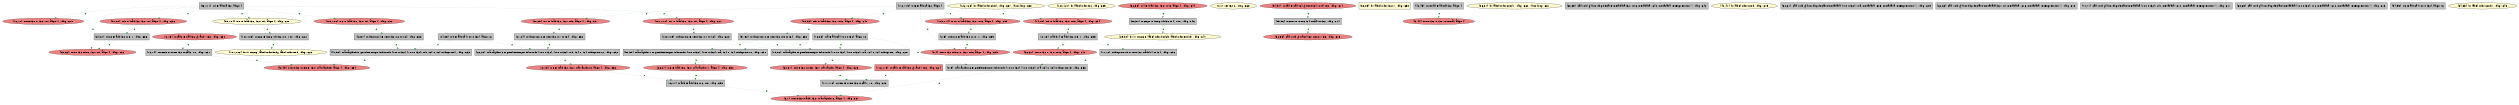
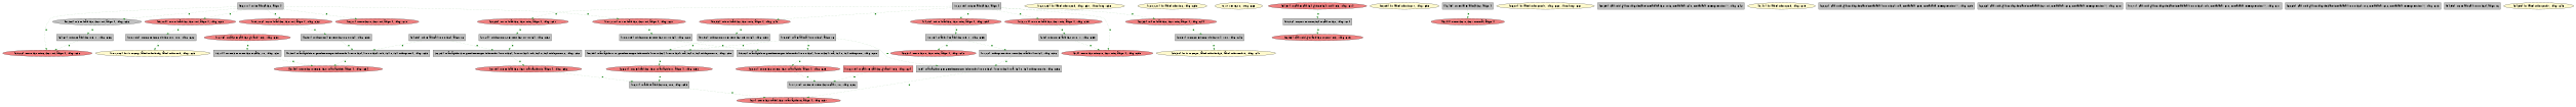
  digraph {
    node [fillcolor=grey shape=ellipse style=filled]
    edge [color=forestgreen fontcolor=forestgreen style=dotted]
    n1 [label="[100/103]  %cmp = icmp ult i32 %0, 100, !dbg !622" shape=rectangle]
    n2 [fillcolor=lemonchiffon label="[101/102]  br i1 %cmp, label %for.body, label %for.end, !dbg !623"]
    n3 [fillcolor=lightcoral label="[80/81]  store i32 %rem, i32* %arrayidx, align 4, !dbg !629"]
    n4 [label="[117/118]  %rem = urem i32 %call1, 10, !dbg !626" shape=rectangle]
    n5 [fillcolor=lightcoral label="[65/66]  store i32 %inc, i32* %i, align 4, !dbg !636"]
    n6 [fillcolor=lightcoral label="[105/106]  %2 = load i32, i32* %i, align 4, !dbg !632"]
    n7 [label="[46/51]  %idxprom4 = zext i32 %2 to i64, !dbg !633" shape=rectangle]
    n8 [label="[47/50]  %arrayidx5 = getelementptr inbounds [100 x i32], [100 x i32]* %b, i64 0, i64 %idxprom4, !dbg !633" shape=rectangle]
    n9 [fillcolor=lightcoral label="[48/49]  store i32 %rem3, i32* %arrayidx5, align 4, !dbg !634"]
    n10 [fillcolor=lightcoral label="[14/15]  %9 = load i32, i32* %i6, align 4, !dbg !654"]
    n11 [label="[10/13]  %add14 = add i32 %9, 1, !dbg !655" shape=rectangle]
    n12 [label="[11/12]  %idxprom15 = zext i32 %add14 to i64, !dbg !656" shape=rectangle]
    n13 [fillcolor=lightcoral label="[36/37]  store i32 0, i32* %i6, align 4, !dbg !642"]
    n14 [fillcolor=lemonchiffon label="[122/123]  br label %for.cond, !dbg !637, !llvm.loop !638"]
    n15 [fillcolor=lemonchiffon label="[120/121]  br label %for.inc, !dbg !635"]
    n16 [label="[28/31]  %cmp8 = icmp ult i32 %4, 100, !dbg !646" shape=rectangle]
    n17 [fillcolor=lemonchiffon label="[29/30]  br i1 %cmp8, label %for.body9, label %for.end19, !dbg !647"]
    n18 [label="[8/9]  %arrayidx16 = getelementptr inbounds [100 x i32], [100 x i32]* %a, i64 0, i64 %idxprom15, !dbg !656" shape=rectangle]
    n19 [fillcolor=lemonchiffon label="[0/1]  ret i32 0, !dbg !663"]
    n20 [label="[2/5]  %inc18 = add i32 %10, 1, !dbg !659" shape=rectangle]
    n21 [fillcolor=lightcoral label="[3/4]  store i32 %inc18, i32* %i6, align 4, !dbg !659"]
-   n22 [fillcolor=lightcoral label="[97/98]  %3 = load i32, i32* %i, align 4, !dbg !636"]
+   n22 [label="[97/98]  %3 = load i32, i32* %i, align 4, !dbg !636"]
    n23 [label="[64/67]  %inc = add i32 %3, 1, !dbg !636" shape=rectangle]
    n24 [label="[21/24]  %idxprom12 = zext i32 %7 to i64, !dbg !652" shape=rectangle]
    n25 [label="[22/23]  %arrayidx13 = getelementptr inbounds [100 x i32], [100 x i32]* %b, i64 0, i64 %idxprom12, !dbg !652" shape=rectangle]
    n26 [fillcolor=lightcoral label="[18/19]  %8 = load i32, i32* %arrayidx13, align 4, !dbg !652"]
    n27 [fillcolor=lightcoral label="[107/110]  %1 = load i32, i32* %i, align 4, !dbg !627"]
    n28 [label="[108/109]  %idxprom = zext i32 %1 to i64, !dbg !628" shape=rectangle]
    n29 [label="[79/82]  %arrayidx = getelementptr inbounds [100 x i32], [100 x i32]* %a, i64 0, i64 %idxprom, !dbg !628" shape=rectangle]
-   n30 [fillcolor=lemonchiffon label="[99/104]  %0 = load i32, i32* %i, align 4, !dbg !620"]
+   n30 [fillcolor=lightcoral label="[99/104]  %0 = load i32, i32* %i, align 4, !dbg !620"]
    n31 [label="[58/59]  %arrayidx11 = getelementptr inbounds [100 x i32], [100 x i32]* %a, i64 0, i64 %idxprom10, !dbg !650" shape=rectangle]
    n32 [fillcolor=lightcoral label="[26/27]  %6 = load i32, i32* %arrayidx11, align 4, !dbg !650"]
    n33 [label="[16/17]  %add = add i32 %6, %8, !dbg !653" shape=rectangle]
    n34 [fillcolor=lightcoral label="[6/7]  store i32 %add, i32* %arrayidx16, align 4, !dbg !657"]
    n35 [fillcolor=lightcoral label="[54/57]  %call = call i64 @time(i64* null) #3, !dbg !614"]
    n36 [label="[55/56]  %conv = trunc i64 %call to i32, !dbg !614" shape=rectangle]
    n37 [fillcolor=lightcoral label="[52/53]  call void @srand(i32 %conv) #3, !dbg !615"]
    n38 [label="[84/85]  %b = alloca [100 x i32], align 16" shape=rectangle]
-   n39 [fillcolor=lemonchiffon label="[88/89]  br label %for.inc17, !dbg !658" shape=box]
+   n39 [fillcolor=lemonchiffon label="[88/89]  br label %for.inc17, !dbg !658"]
    n40 [fillcolor=lightcoral label="[72/75]  %call2 = call i32 @rand() #3, !dbg !630"]
    n41 [label="[73/74]  %rem3 = urem i32 %call2, 10, !dbg !631" shape=rectangle]
    n42 [fillcolor=lightcoral label="[76/77]  store i32 0, i32* %i, align 4, !dbg !618"]
    n43 [fillcolor=lightcoral label="[43/44]  store i32 0, i32* %retval, align 4"]
    n44 [fillcolor=lemonchiffon label="[86/87]  br label %for.cond7, !dbg !660, !llvm.loop !661"]
    n45 [label="[38/39]  call void @llvm.dbg.declare(metadata i32* %i6, metadata !640, metadata !DIExpression()), !dbg !642" shape=rectangle]
    n46 [fillcolor=lightcoral label="[20/25]  %7 = load i32, i32* %i6, align 4, !dbg !651"]
    n47 [fillcolor=lemonchiffon label="[40/41]  br label %for.cond, !dbg !619"]
    n48 [label="[42/45]  %retval = alloca i32, align 4" shape=rectangle]
    n49 [label="[60/61]  call void @llvm.dbg.declare(metadata [100 x i32]* %a, metadata !605, metadata !DIExpression()), !dbg !609" shape=rectangle]
    n50 [fillcolor=lightcoral label="[32/33]  %4 = load i32, i32* %i6, align 4, !dbg !644"]
    n51 [label="[62/63]  call void @llvm.dbg.declare(metadata i32* %i, metadata !616, metadata !DIExpression()), !dbg !618" shape=rectangle]
    n52 [label="[70/71]  call void @llvm.dbg.declare(metadata [100 x i32]* %b, metadata !610, metadata !DIExpression()), !dbg !611" shape=rectangle]
    n53 [label="[96/111]  %i = alloca i32, align 4" shape=rectangle]
    n54 [label="[68/69]  call void @llvm.dbg.declare(metadata [100 x i32]* %c, metadata !612, metadata !DIExpression()), !dbg !613" shape=rectangle]
    n55 [label="[94/95]  %c = alloca [100 x i32], align 16" shape=rectangle]
    n56 [fillcolor=lightcoral label="[90/93]  %5 = load i32, i32* %i6, align 4, !dbg !648"]
    n57 [label="[91/92]  %idxprom10 = zext i32 %5 to i64, !dbg !650" shape=rectangle]
    n58 [fillcolor=lightcoral label="[113/114]  %10 = load i32, i32* %i6, align 4, !dbg !659"]
    n59 [fillcolor=lightcoral label="[116/119]  %call1 = call i32 @rand() #3, !dbg !624" shape=box]
    n60 [fillcolor=lemonchiffon label="[34/35]  br label %for.cond7, !dbg !643"]
    n61 [label="[112/115]  %i6 = alloca i32, align 4" shape=rectangle]
    n62 [label="[78/83]  %a = alloca [100 x i32], align 16" shape=rectangle]
    n1 -> n2 [label=T]
    n3 -> n4 [label=T]
    n6 -> n7 [label=T]
    n7 -> n8 [label=T]
    n8 -> n9 [label=T]
    n10 -> n11 [label=T]
    n11 -> n12 [label=T]
    n11 -> n13 [label=T]
    n12 -> n18 [label=T]
    n16 -> n17 [label=T]
    n18 -> n34 [label=T]
    n20 -> n21 [label=T]
    n22 -> n23 [label=T]
    n23 -> n5 [label=T]
    n24 -> n25 [label=T]
    n25 -> n26 [label=T]
    n26 -> n33 [label=T]
    n27 -> n28 [label=T]
    n28 -> n29 [label=T]
    n29 -> n3 [label=T]
    n30 -> n1 [label=T]
    n31 -> n32 [label=T]
    n32 -> n33 [label=T]
    n33 -> n34 [label=T]
    n35 -> n36 [label=T]
    n36 -> n37 [label=T]
    n38 -> n8 [label=T]
    n38 -> n25 [label=T]
    n40 -> n41 [label=T]
    n41 -> n9 [label=T]
    n46 -> n24 [label=T]
    n48 -> n43 [label=T]
    n50 -> n16 [label=T]
    n53 -> n5 [label=T]
    n53 -> n6 [label=T]
    n53 -> n22 [label=T]
    n53 -> n27 [label=T]
    n53 -> n30 [label=T]
    n53 -> n42 [label=T]
    n56 -> n57 [label=T]
    n57 -> n31 [label=T]
    n58 -> n20 [label=T]
    n59 -> n4 [label=T]
    n61 -> n10 [label=T]
    n61 -> n21 [label=T]
    n61 -> n46 [label=T]
+   n61 -> n50 [label=T]
    n61 -> n56 [label=T]
    n61 -> n58 [label=T]
    n62 -> n18 [label=T]
    n62 -> n29 [label=T]
    n62 -> n31 [label=T]
  }
